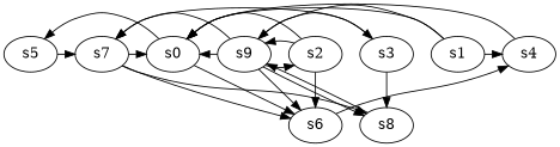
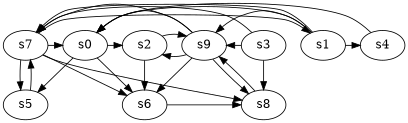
  digraph {
    node [player=0]
    s5 [player=1]
    s0
    s6
    s7
    s8 [player=1]
    s9 [player=1]
    s2
    s1
    s4
    s3 [player=1]
    s5 -> s7 [constraint="time % 6 == 5"]
    s0 -> s5 [constraint="time % 8 == 3"]
    s0 -> s6 [constraint="time % 5 == 4 || time % 2 == 0"]
-   s6 -> s4 [constraint="time % 2 == 0 && time % 4 == 2"]
+   s6 -> s8 [constraint="time % 2 == 0 && time % 4 == 2"]
+   s7 -> s5
    s7 -> s0 [constraint="time % 7 == 3"]
    s7 -> s6 [constraint="time % 3 == 0 && time % 5 == 1"]
    s7 -> s8 [constraint="time % 3 == 1"]
+   s7 -> s1 [constraint="!(time % 5 == 3)"]
    s8 -> s9 [constraint="time % 3 == 2 || time % 3 == 1"]
    s9 -> s0 [constraint="time % 5 == 0 || time % 3 == 2"]
    s9 -> s6 [constraint="time % 8 == 5"]
    s9 -> s7 [constraint="time % 2 == 1"]
    s9 -> s8 [constraint="time == 6 || time == 9 || time == 19"]
    s9 -> s2 [constraint="time % 3 == 0 || time % 4 == 3"]
-   s2 -> s0 [constraint="time == 8"]
+   s0 -> s2 [constraint="time == 8"]
    s2 -> s6
    s2 -> s9 [constraint="time % 8 == 5"]
    s1 -> s0 [constraint="time % 2 == 1 || time % 4 == 3"]
+   s1 -> s7 [constraint="time % 4 == 1 || time % 3 == 2"]
    s1 -> s9 [constraint="time == 16"]
    s1 -> s4 [constraint="time % 3 == 2 || time % 3 == 0"]
    s4 -> s0 [constraint="time % 3 == 1 && time % 3 == 2"]
    s3 -> s7 [constraint="time == 15"]
    s3 -> s8
-   s9 -> s3 [constraint="time % 6 == 0"]
+   s3 -> s9 [constraint="time % 6 == 0"]
  }
